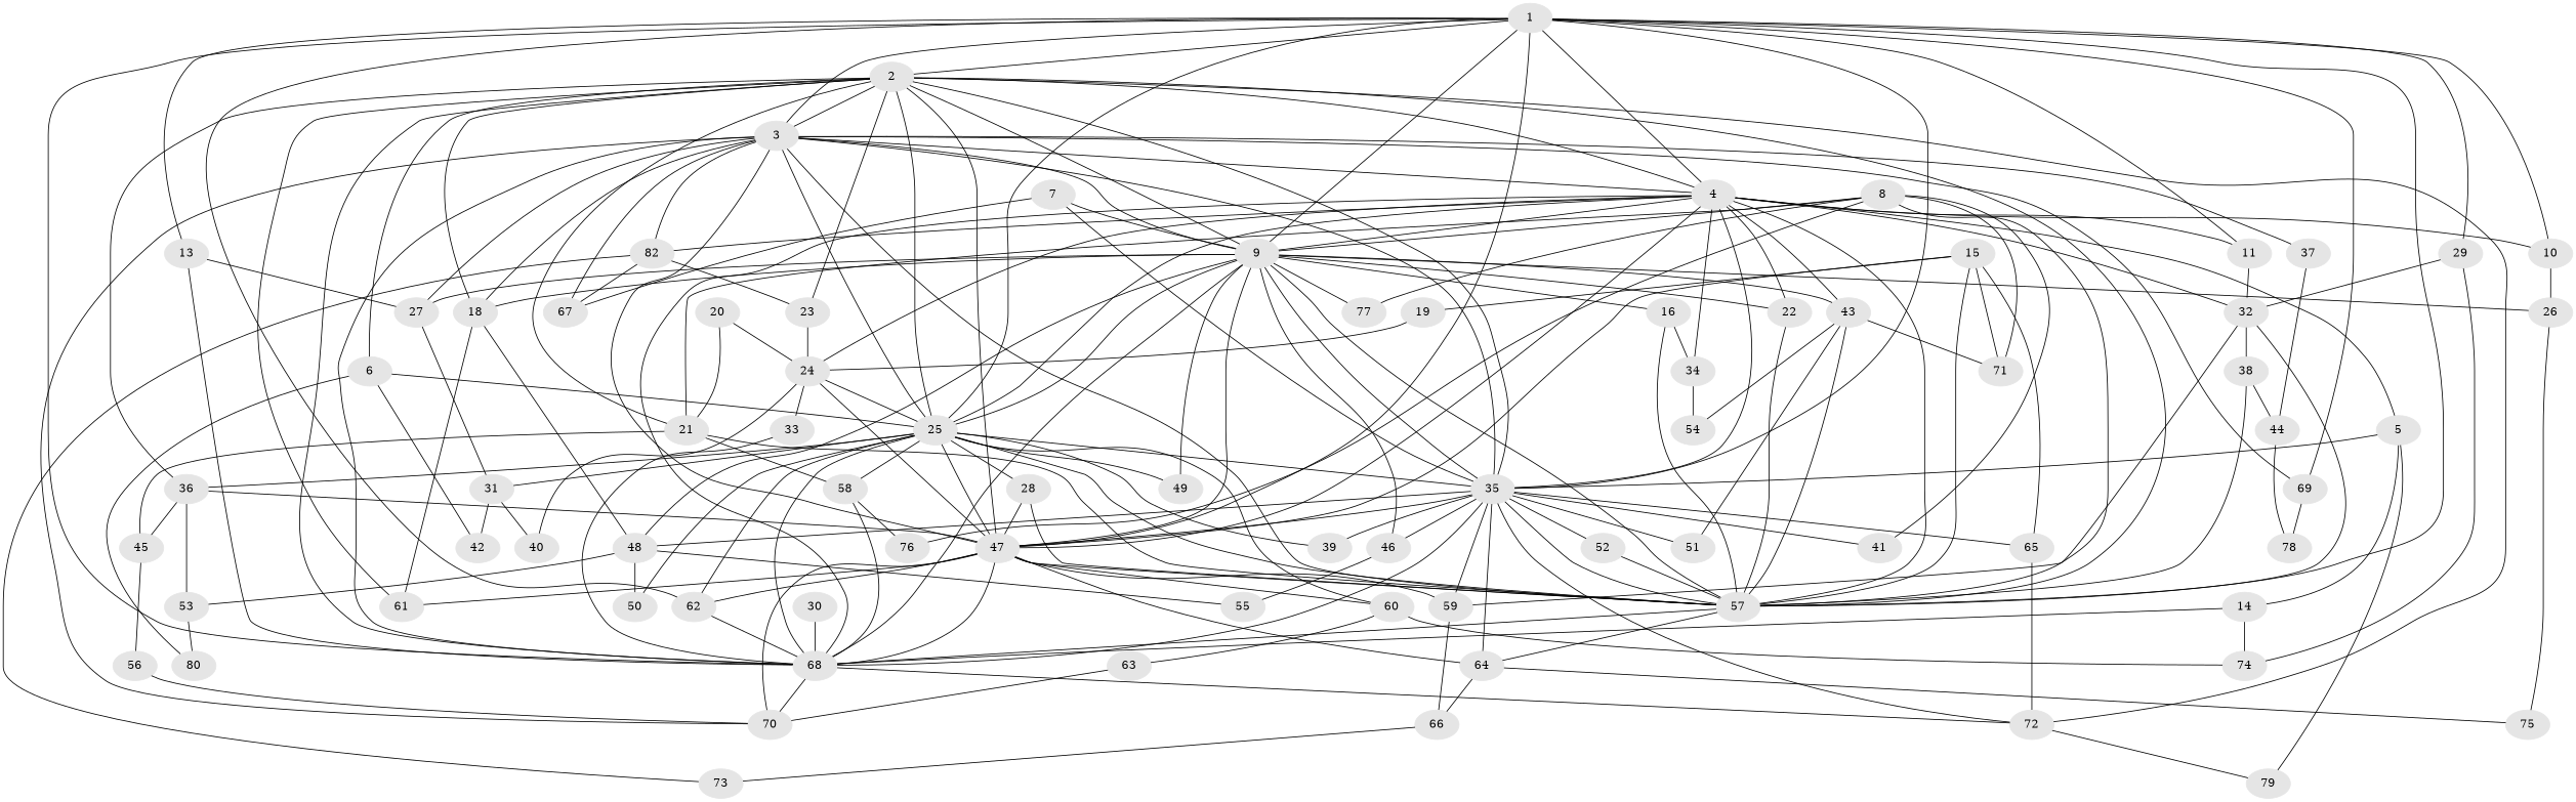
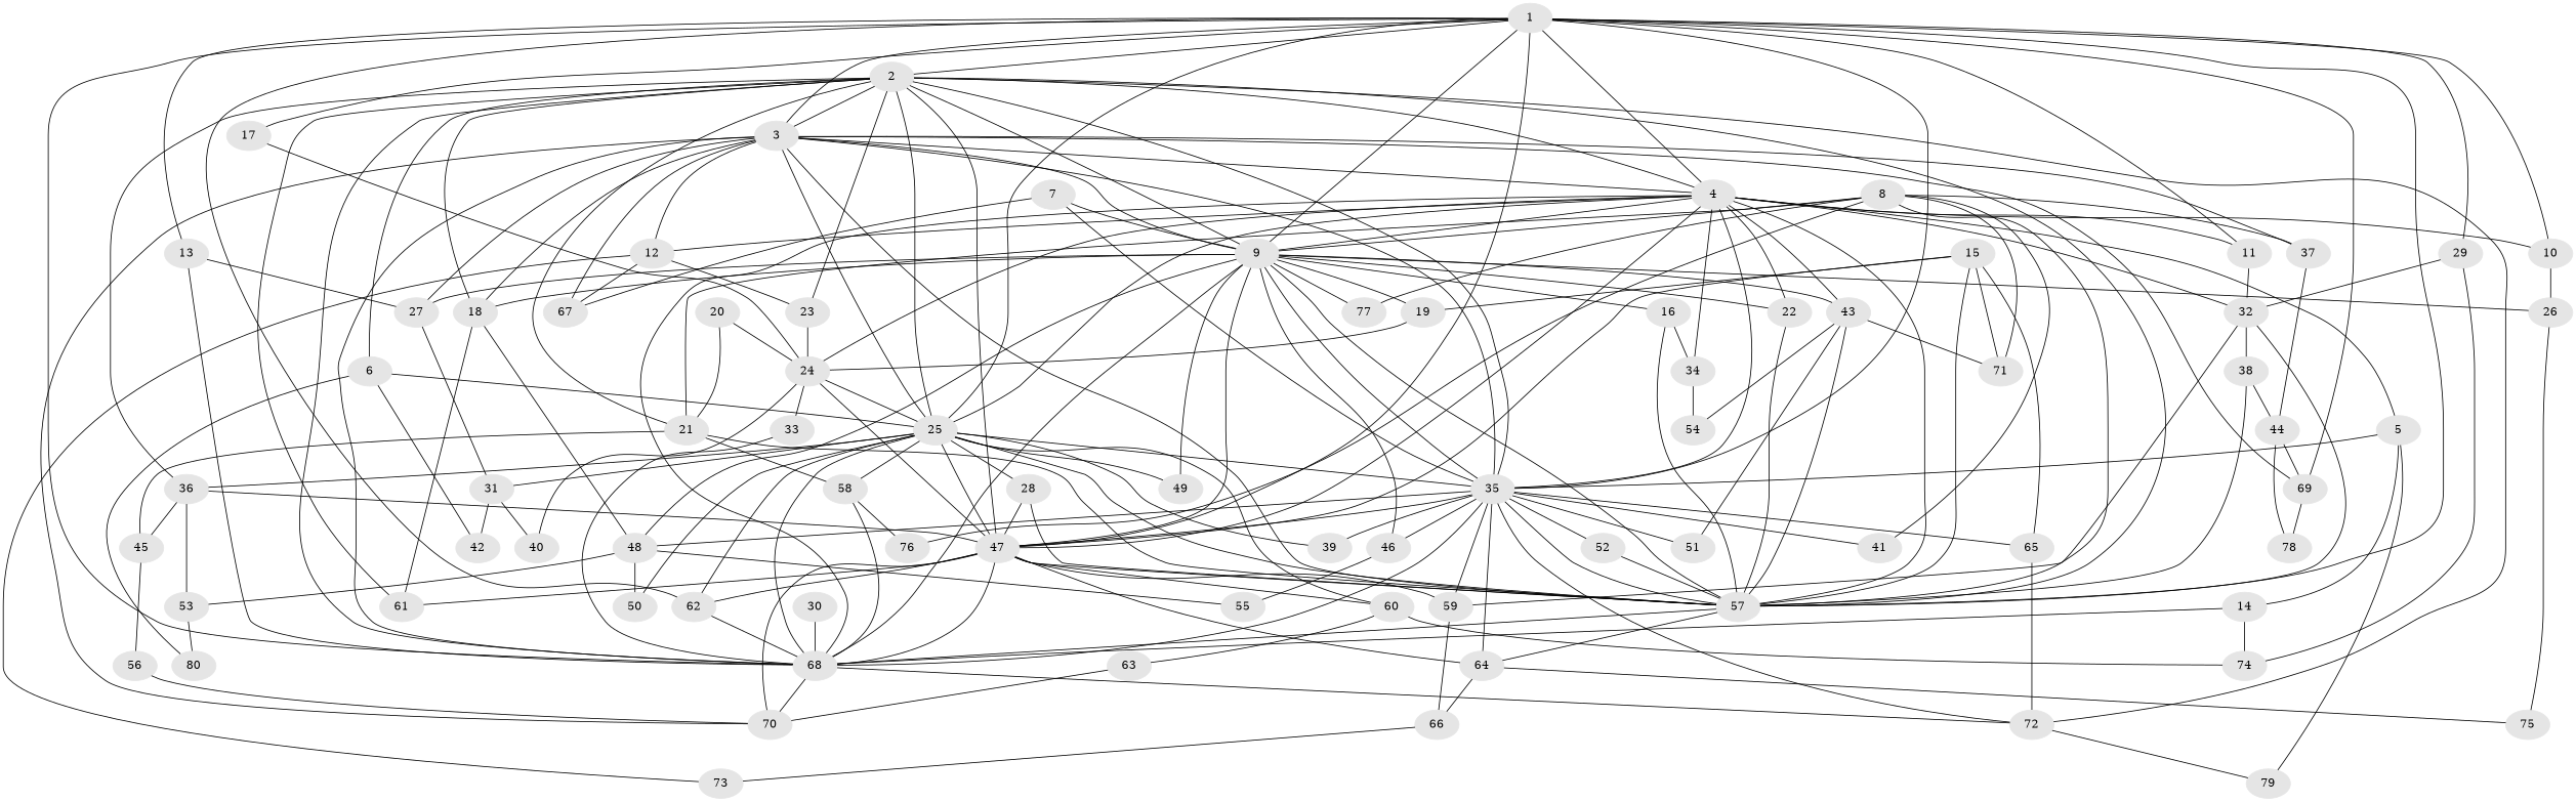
  graph {
    node [color=gray90 style=filled]
    edge [weight=1.0]
    1
    2
    3
    4
    9
    10
    11
    13
+   17
    25
    29
    35
    47
    57
    62
    68
    69
    6
    18
    21
    23
    36
    61
    72
-   12 [label=82]
+   12
    27
    37
    67
    70
    5
    22
    24
    32
    34
    43
    77
    16
    26
    46
    48
    49
    58
    28
    31
    39
    50
    60
    74
    41
    65
    59
    51
    52
    64
    78
    42
    80
    45
    53
    79
    73
    44
    14
    33
    40
    38
    54
    71
    7
    8
    76
    75
    55
    15
    19
    20
    56
    63
    30
    66
    1 -- 2
    1 -- 3
    1 -- 4
    1 -- 9
    1 -- 10
    1 -- 11
    1 -- 13
+   1 -- 17
    1 -- 25
    1 -- 29
    1 -- 35
    1 -- 47
    1 -- 57
    1 -- 62
    1 -- 68
    1 -- 69 [weight=2.0]
    2 -- 3
    2 -- 4
    2 -- 9
    2 -- 25
    2 -- 35
    2 -- 47
    2 -- 57
    2 -- 68
    2 -- 6
    2 -- 18
    2 -- 21
    2 -- 23
    2 -- 36
    2 -- 61
    2 -- 72
    3 -- 4
    3 -- 9
    3 -- 25
    3 -- 35
-   3 -- 47
    3 -- 57
    3 -- 68
    3 -- 69
    3 -- 18
    3 -- 12
    3 -- 27
    3 -- 37
    3 -- 67
    3 -- 70
    4 -- 9
    4 -- 10
    4 -- 11
    4 -- 25
    4 -- 35
    4 -- 47
    4 -- 57 [weight=2.0]
    4 -- 68
    4 -- 12
    4 -- 5
    4 -- 22
    4 -- 24
    4 -- 32
    4 -- 34
    4 -- 43
-   9 -- 25 [weight=2.0]
+   9 -- 19 [weight=2.0]
    9 -- 35 [weight=2.0]
    9 -- 47 [weight=3.0]
    9 -- 57
    9 -- 68
    9 -- 18
    9 -- 27
    9 -- 22
    9 -- 43
    9 -- 77
    9 -- 16
    9 -- 26
    9 -- 46
    9 -- 48
    9 -- 49
    10 -- 26
    11 -- 32
    13 -- 68
    13 -- 27
+   17 -- 24
    25 -- 35
    25 -- 47
    25 -- 57
    25 -- 62
    25 -- 68
    25 -- 36
    25 -- 49
    25 -- 58
    25 -- 28
    25 -- 31
    25 -- 39
    25 -- 50
    25 -- 60
    29 -- 32
    29 -- 74
    35 -- 47
    35 -- 57
    35 -- 68
    35 -- 72
    35 -- 46
    35 -- 48
    35 -- 39
    35 -- 41
    35 -- 65
    35 -- 59
    35 -- 51
    35 -- 52
    35 -- 64
    47 -- 57 [weight=2.0]
    47 -- 62
    47 -- 68
    47 -- 61
    47 -- 70
    47 -- 60
    47 -- 59
    47 -- 64
    57 -- 68
    57 -- 64
    62 -- 68
    68 -- 72
    68 -- 70
    69 -- 78
    6 -- 25
    6 -- 42
    6 -- 80
    18 -- 61
    18 -- 48
    21 -- 57
    21 -- 58
    21 -- 45
    23 -- 24
    36 -- 47
    36 -- 45
    36 -- 53
    72 -- 79
    12 -- 23
    12 -- 67
    12 -- 73
    27 -- 31
    37 -- 44
    5 -- 35
    5 -- 79
    5 -- 14
    22 -- 57
    24 -- 25
    24 -- 47
    24 -- 33
    24 -- 40
    32 -- 57
    32 -- 59
    32 -- 38
    34 -- 54
    43 -- 57
    43 -- 51
    43 -- 54
    43 -- 71
    16 -- 57
    16 -- 34
    26 -- 75
    46 -- 55
    48 -- 50
    48 -- 53
    48 -- 55
    58 -- 68
    58 -- 76
    28 -- 47
    28 -- 57
    31 -- 42
    31 -- 40
    60 -- 74
    60 -- 63
    65 -- 72
    59 -- 66
    52 -- 57
    64 -- 75
    64 -- 66
    45 -- 56
    53 -- 80
+   44 -- 69
    44 -- 78
    14 -- 68
    14 -- 74
    33 -- 68
    38 -- 57
    38 -- 44
    7 -- 9
    7 -- 35
    7 -- 67
    8 -- 9
    8 -- 57 [weight=2.0]
    8 -- 21
+   8 -- 37
    8 -- 77
    8 -- 41
    8 -- 71
    8 -- 76
    15 -- 47
    15 -- 57
    15 -- 65
    15 -- 71
    15 -- 19
    19 -- 24
    20 -- 21
    20 -- 24
    56 -- 70
    63 -- 70
    30 -- 68
    66 -- 73
  }
